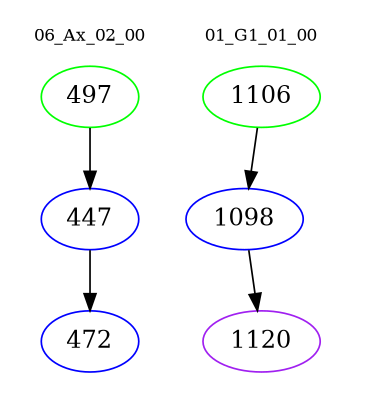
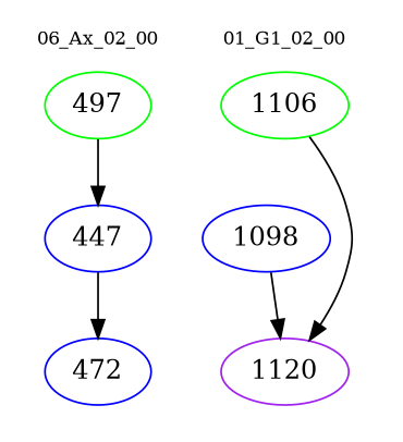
  digraph {
    node [color=blue]
    edge [color=black]
    n1 [color=green label=497]
    n2 [label=447]
    n3 [label=472]
    n4 [color=green label=1106]
    n5 [label=1098]
    n6 [color=purple label=1120]
    subgraph cluster_1 {
      color=white
      fontsize=10
      label="06_Ax_02_00"
      n1
      n2
      n3
    }
    subgraph cluster_2 {
      color=white
      fontsize=10
-     label="01_G1_01_00"
+     label="01_G1_02_00"
      n4
      n5
      n6
    }
    n1 -> n2
    n2 -> n3
-   n4 -> n5
+   n4 -> n6
    n5 -> n6
  }
